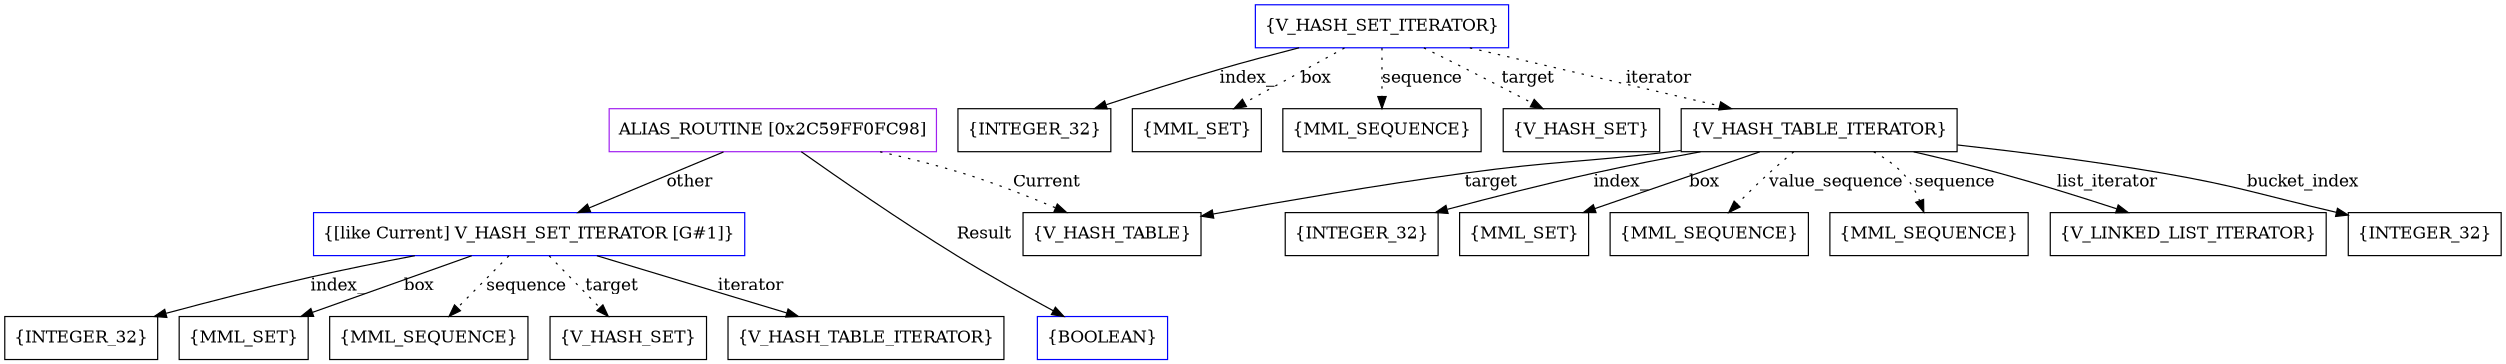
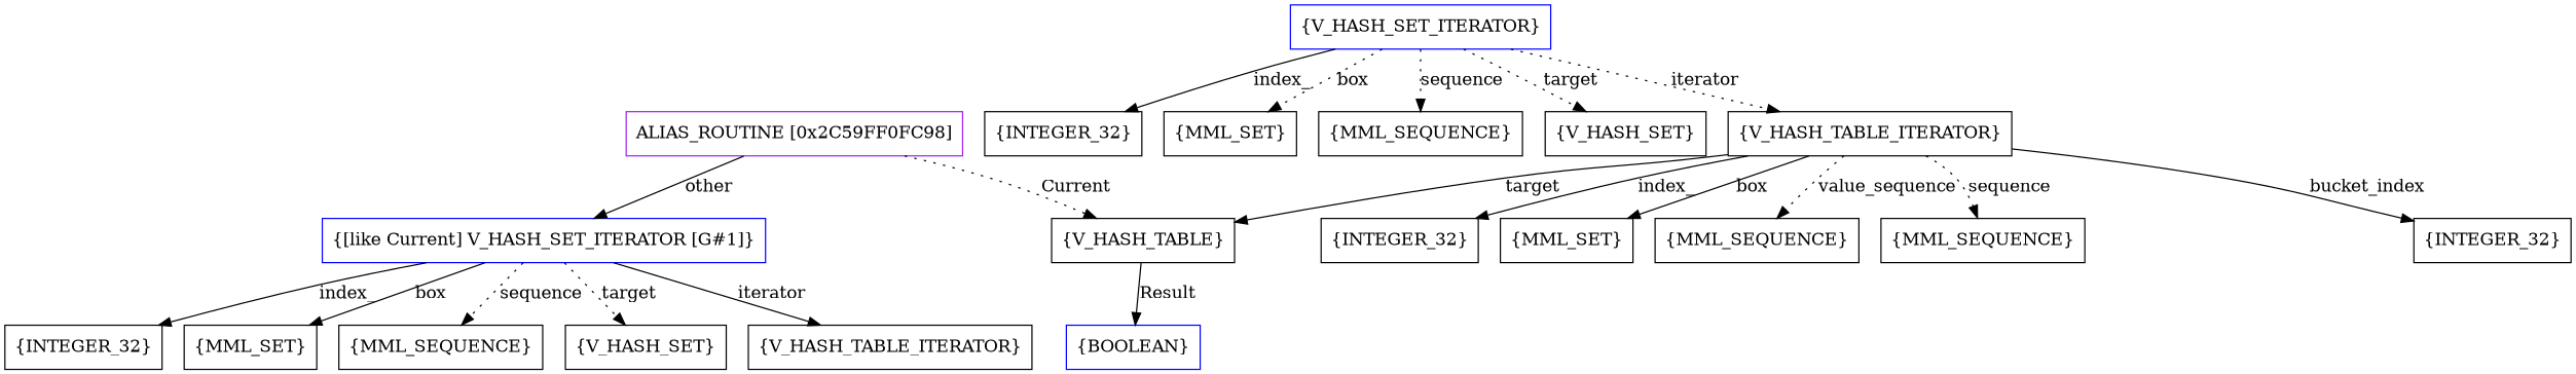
  digraph {
    node [shape=box]
    edge [style=solid]
    n1 [color=purple label=<ALIAS_ROUTINE [0x2C59FF0FC98]>]
    n2 [color=blue label=<{[like Current] V_HASH_SET_ITERATOR [G#1]}>]
    n3 [color=blue label=<{BOOLEAN}>]
    n4 [label=<{V_HASH_TABLE}>]
    n5 [color=blue label=<{V_HASH_SET_ITERATOR}>]
    n6 [label=<{INTEGER_32}>]
    n7 [label=<{MML_SET}>]
    n8 [label=<{MML_SEQUENCE}>]
    n9 [label=<{V_HASH_SET}>]
    n10 [label=<{V_HASH_TABLE_ITERATOR}>]
    n11 [label=<{INTEGER_32}>]
    n12 [label=<{MML_SET}>]
    n13 [label=<{MML_SEQUENCE}>]
    n14 [label=<{V_HASH_SET}>]
    n15 [label=<{V_HASH_TABLE_ITERATOR}>]
    n16 [label=<{INTEGER_32}>]
    n17 [label=<{MML_SET}>]
    n18 [label=<{MML_SEQUENCE}>]
    n19 [label=<{MML_SEQUENCE}>]
-   n20 [label=<{V_LINKED_LIST_ITERATOR}>]
    n21 [label=<{INTEGER_32}>]
    n1 -> n2 [label=<other>]
-   n1 -> n3 [label=<Result>]
+   n4 -> n3 [label=<Result>]
    n1 -> n4 [label=<Current> style=dotted]
    n2 -> n11 [label=<index_>]
    n2 -> n12 [label=box]
    n2 -> n13 [label=<sequence> style=dotted]
    n2 -> n14 [label=<target> style=dotted]
    n2 -> n15 [label=<iterator>]
    n5 -> n6 [label=<index_>]
    n5 -> n7 [label=box style=dotted]
    n5 -> n8 [label=<sequence> style=dotted]
    n5 -> n9 [label=<target> style=dotted]
    n5 -> n10 [label=<iterator> style=dotted]
    n10 -> n4 [label=<target>]
    n10 -> n16 [label=<index_>]
    n10 -> n17 [label=box]
    n10 -> n18 [label=<value_sequence> style=dotted]
    n10 -> n19 [label=<sequence> style=dotted]
-   n10 -> n20 [label=<list_iterator>]
    n10 -> n21 [label=<bucket_index>]
  }
